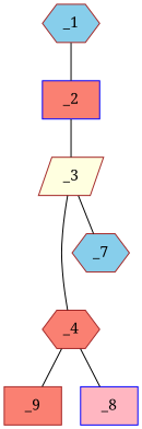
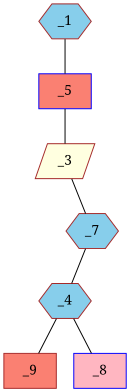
  graph {
    fontname="Noto Serif"
    node [charge=0 chem=1 color=brown fillcolor=skyblue fontname="Noto Serif" shape=hexagon style=filled symbol="C  " x=3.7321 y=-0.25]
    edge [fontname="Noto Serif" valence=1]
    _1 [chem=2 symbol="O  " x=2]
-   _2 [color=blue fillcolor=salmon shape=box x=2.866 y=0.25]
+   _2 [color=blue fillcolor=salmon shape=box x=2.866 y=0.25 label=_5]
    _3 [fillcolor=lightyellow shape=parallelogram]
-   _4 [fillcolor=salmon x=4.5981 y=0.25]
+   _4 [x=4.5981 y=0.25]
    _7 [chem=2 symbol="O  " y=-1.25]
    n6 [fillcolor=salmon label=_9 shape=box x=5.4641]
    _8 [chem=7 color=blue fillcolor=lightpink shape=box symbol="Cl " x=4.5981 y=1.25]
    _1 -- _2
    _2 -- _3
-   _3 -- _4
+   _7 -- _4
    _3 -- _7
    _4 -- n6
    _4 -- _8
  }
